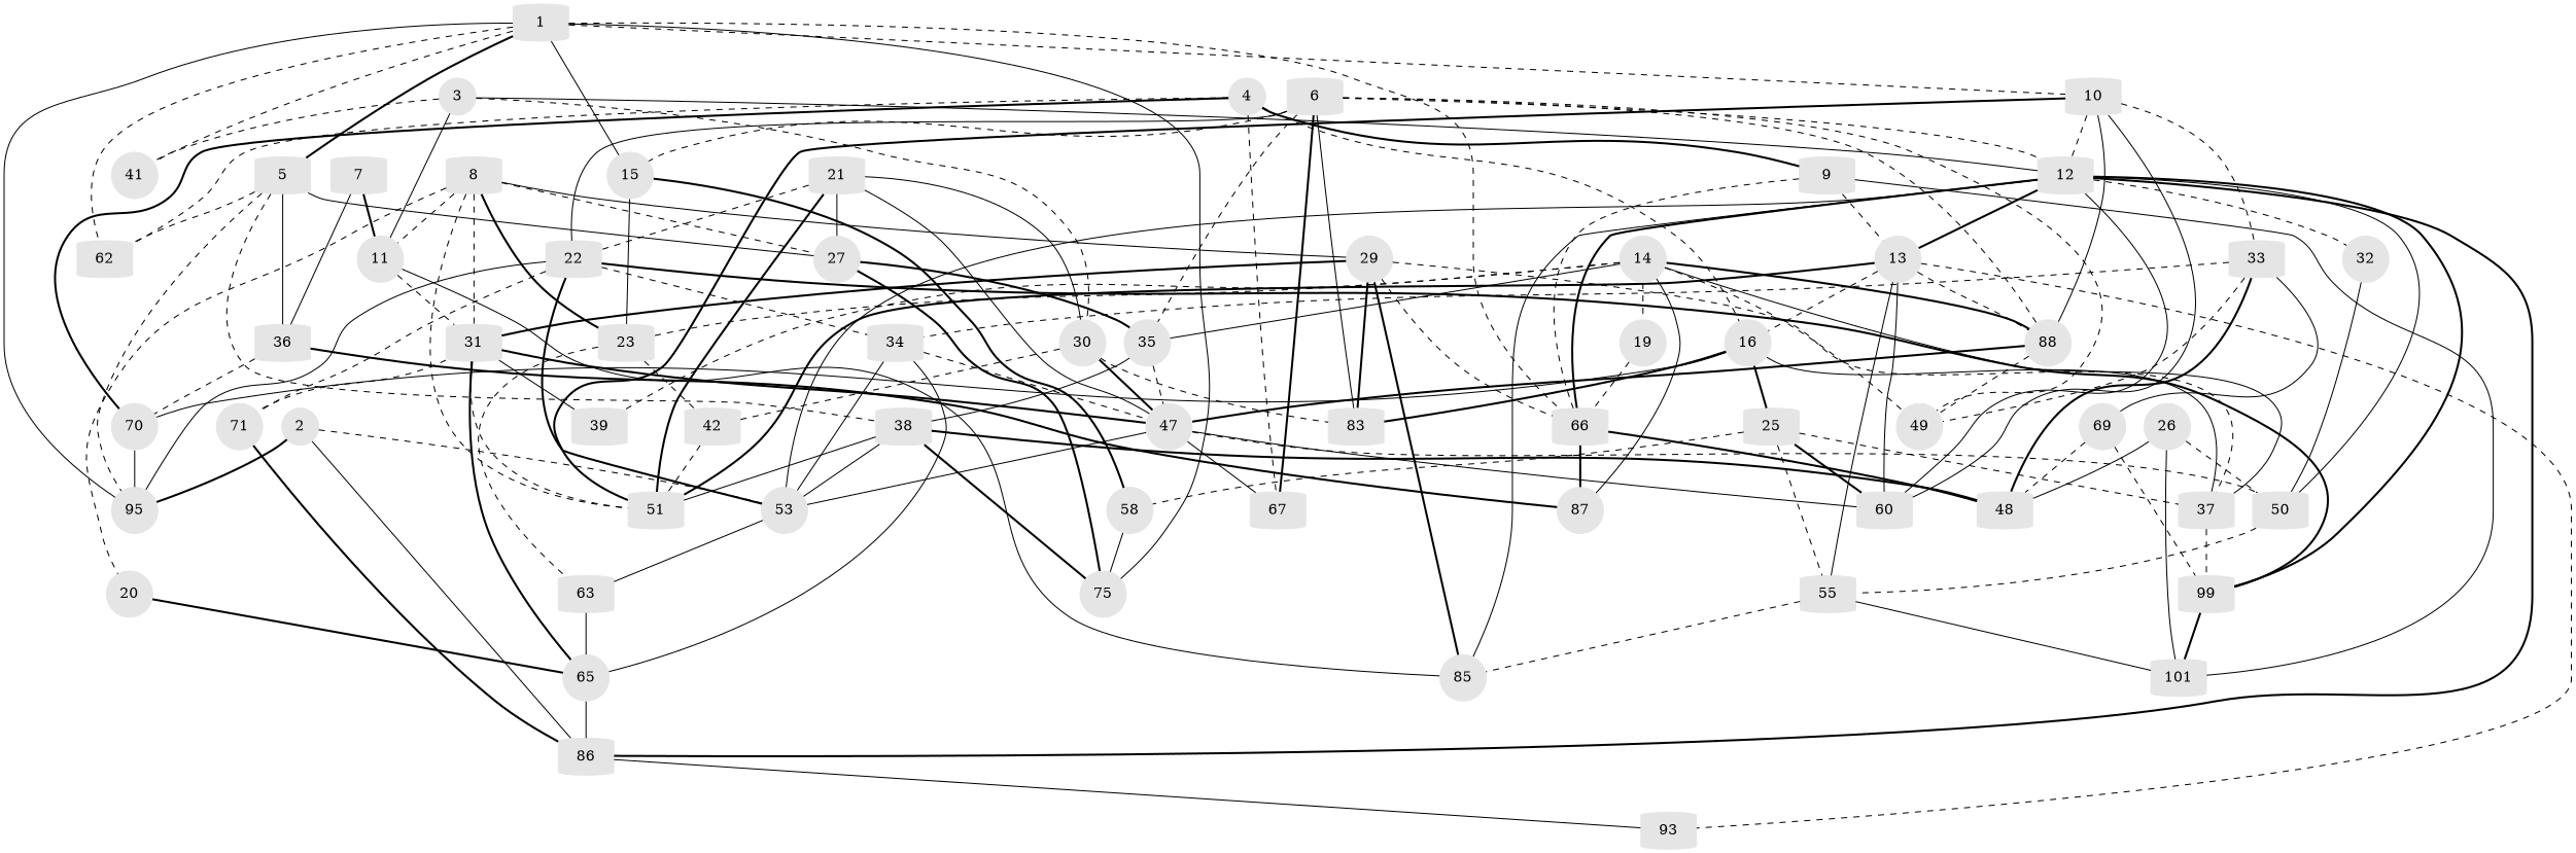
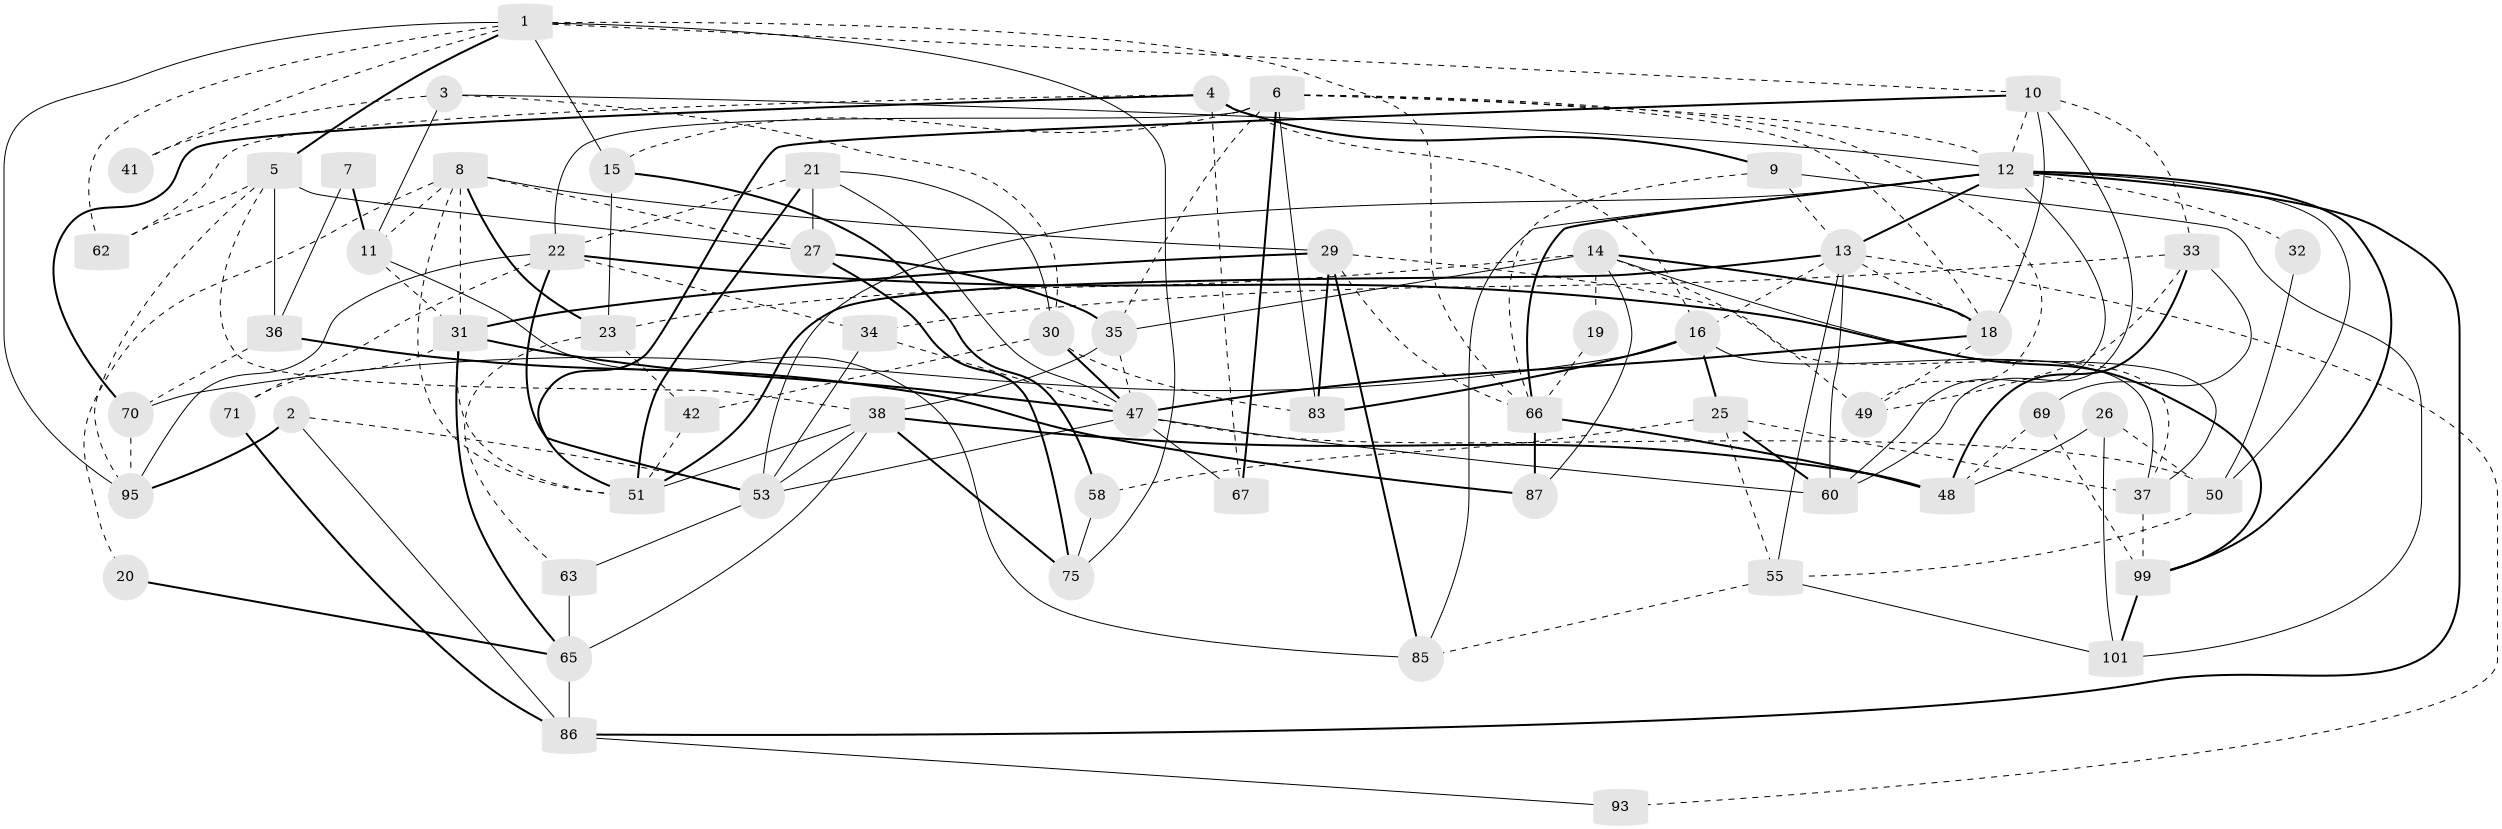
  graph {
    node [color=gray90 shape=cylinder style=filled]
    edge [style=dashed]
    1 [super="+80"]
    5
    10 [super="+96"]
    15 [shape=circle]
    41 [shape=circle]
    62
    66 [super="+78"]
    75 [shape=circle]
    95 [shape=circle]
    27 [shape=circle super="+40"]
    36
    38 [super="+88"]
    12 [super="+48"]
-   18 [shape=circle super="+56" label=88]
+   18 [shape=circle super="+56"]
    51 [super="+84"]
    33 [super="+89"]
    60 [super="+79"]
    23 [super="+24"]
    58 [shape=circle]
    87 [shape=circle]
    n21 [label=48]
    53 [shape=circle super="+61"]
    63
    2 [shape=circle]
    86 [super="+90"]
    93
    3 [shape=circle super="+57"]
    11 [shape=circle super="+72"]
    30 [shape=circle super="+45"]
    31 [super="+92"]
    85 [shape=circle]
    13 [shape=circle super="+94"]
    32 [shape=circle]
    50
    99
    83 [super="+97"]
    47 [shape=circle super="+74"]
    42 [super="+68"]
    4 [shape=circle super="+76"]
    9 [super="+46"]
    16 [shape=circle super="+91"]
    67
    70 [shape=circle]
    101
    37 [super="+77"]
    25 [super="+73"]
    35 [shape=circle super="+44"]
    65 [shape=circle]
    6 [super="+28"]
    22 [super="+52"]
    49 [shape=circle]
    34 [super="+82"]
    71 [shape=circle]
    7
    8 [super="+59"]
    20 [shape=circle]
    29 [shape=circle super="+54"]
-   39
    55 [super="+100"]
    69 [shape=circle super="+81"]
    14 [shape=circle super="+43"]
    19 [shape=circle]
    21 [super="+64"]
    26 [shape=circle]
    1 -- 5 [style=bold]
    1 -- 10
    1 -- 15 [style=solid]
    1 -- 41
    1 -- 62
    1 -- 66
    1 -- 75 [style=solid]
    1 -- 95 [style=solid]
    5 -- 62
    5 -- 95
    5 -- 27 [style=solid]
    5 -- 36 [style=solid]
    5 -- 38
    10 -- 12
    10 -- 18 [style=solid]
    10 -- 51 [style=bold]
    10 -- 33
    10 -- 60 [style=solid]
    15 -- 23 [style=solid]
    15 -- 58 [style=bold]
    66 -- 87 [style=bold]
    66 -- n21 [style=bold]
    27 -- 75 [style=bold]
    27 -- 35 [style=bold]
    36 -- 87 [style=bold]
    36 -- 70
    38 -- 75 [style=bold]
    38 -- 51 [style=solid]
    38 -- n21 [style=bold weight=2]
    38 -- 53 [style=solid]
-   34 -- 65 [style=solid]
+   38 -- 65 [style=solid]
    12 -- 66 [style=bold]
    12 -- 60 [style=solid]
    12 -- 53 [style=solid]
    12 -- 86 [style=bold]
    12 -- 85 [style=solid]
    12 -- 13 [style=bold]
    12 -- 32 [weight=2]
    12 -- 50 [style=solid]
    12 -- 99 [style=bold]
    18 -- 47 [style=bold]
    18 -- 49
    33 -- n21 [style=bold]
    33 -- 49
    33 -- 34
    33 -- 69 [style=solid]
    23 -- 63
    23 -- 42
    58 -- 75 [style=solid]
    53 -- 63 [style=solid]
    63 -- 65 [style=solid]
    2 -- 95 [style=bold]
    2 -- 53
    2 -- 86 [style=solid]
    86 -- 93 [style=solid]
    3 -- 41
    3 -- 12 [style=solid]
    3 -- 11 [style=solid]
    3 -- 30
    11 -- 31
    11 -- 85 [style=solid]
    30 -- 83
    30 -- 47 [style=bold]
    30 -- 42
    31 -- 51
    31 -- 47 [style=bold]
    31 -- 65 [style=bold]
    31 -- 71
-   31 -- 39 [style=solid]
    13 -- 18
    13 -- 51 [style=bold]
    13 -- 60 [style=solid]
    13 -- 93
    13 -- 16
    13 -- 55 [style=solid]
    32 -- 50 [style=solid]
    50 -- 55
    99 -- 101 [style=bold]
    47 -- 60 [style=solid]
    47 -- 53 [style=solid]
    47 -- 50
    47 -- 67 [style=solid]
    42 -- 51
    4 -- 62
    4 -- 9 [style=bold]
    4 -- 16
    4 -- 67
    4 -- 70 [style=bold]
    9 -- 66
    9 -- 13
    9 -- 101 [style=solid]
    16 -- 83 [style=bold]
    16 -- 70 [style=solid]
    16 -- 37 [style=solid]
    16 -- 25 [style=bold]
-   70 -- 95 [style=solid]
+   70 -- 95
    37 -- 99
    25 -- 60 [style=bold]
    25 -- 58
    25 -- 37
    25 -- 55
    35 -- 38 [style=solid]
    35 -- 47
    65 -- 86 [style=solid]
    6 -- 15
    6 -- 12
    6 -- 18
    6 -- 83 [style=solid]
    6 -- 67 [style=bold]
    6 -- 35
    6 -- 22 [style=solid]
    6 -- 49
    22 -- 95 [style=solid]
    22 -- 53 [style=bold]
    22 -- 99 [style=bold]
    22 -- 34
    22 -- 71
    34 -- 53 [style=solid weight=2]
    34 -- 47
    71 -- 86 [style=bold]
    7 -- 36 [style=solid]
    7 -- 11 [style=bold]
    8 -- 27
    8 -- 51
    8 -- 23 [style=bold]
    8 -- 11
    8 -- 31
    8 -- 20
    8 -- 29 [style=solid]
    20 -- 65 [style=bold]
    29 -- 66
    29 -- 31 [style=bold]
    29 -- 85 [style=bold]
    29 -- 83 [style=bold weight=2]
    29 -- 37
    55 -- 85
    55 -- 101 [style=solid]
    69 -- n21
    69 -- 99
    14 -- 18 [style=bold]
    14 -- 23
    14 -- 87 [style=solid]
    14 -- 37 [style=solid]
    14 -- 35 [style=solid]
    14 -- 49
-   14 -- 39
    14 -- 19 [weight=2]
    19 -- 66
    21 -- 27 [style=solid]
    21 -- 51 [style=bold]
    21 -- 30 [style=solid]
    21 -- 47 [style=solid]
    21 -- 22
    26 -- n21 [style=solid]
    26 -- 50
    26 -- 101 [style=solid]
  }
